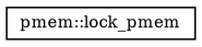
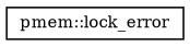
  digraph {
    rankdir=LR
    fontname="DejaVu Serif"
-   n1 [color=black fillcolor=white fontname="DejaVu Serif" fontsize=10 height=0.2 label="pmem::lock_pmem" shape=record style=filled width=0.4]
+   n1 [color=black fillcolor=white fontname="DejaVu Serif" fontsize=10 height=0.2 label="pmem::lock_error" shape=record style=filled width=0.4]
  }
